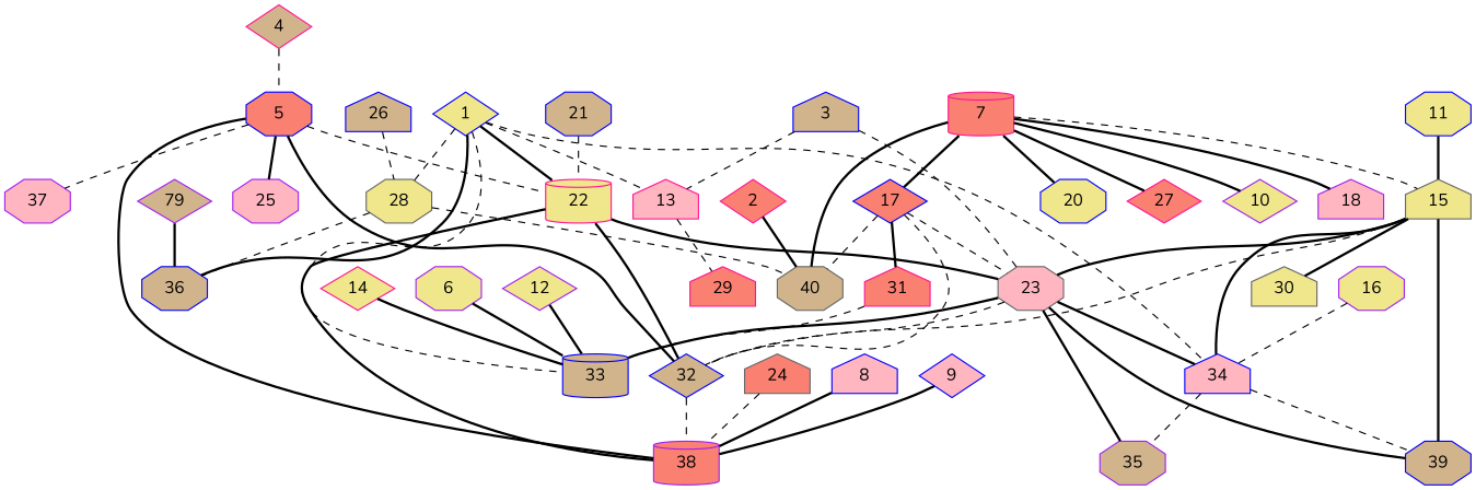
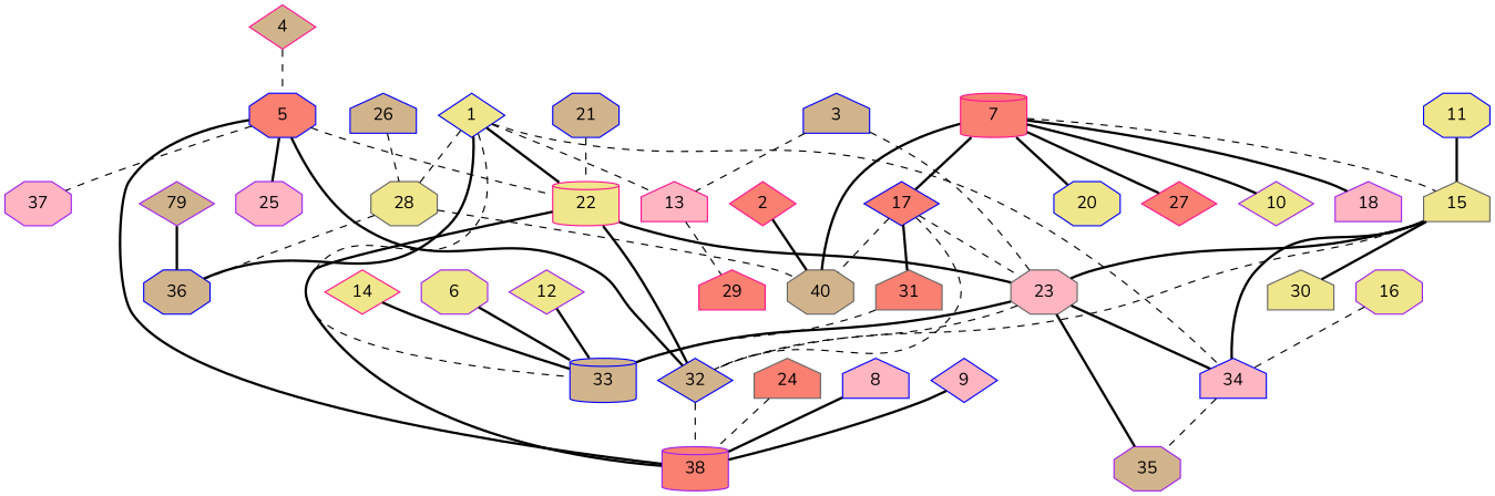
  graph {
    fontname=Nunito
    node [color=blue fillcolor=khaki fontname=Nunito shape=octagon style=filled]
    edge [fontname=Nunito style=bold weight=1.0]
    1 [shape=diamond]
    13 [color=deeppink fillcolor=lightpink shape=house]
    22 [color=deeppink shape=cylinder]
    28 [color=gray40]
    33 [fillcolor=tan shape=cylinder]
    34 [fillcolor=lightpink shape=house]
    36 [fillcolor=tan]
    29 [color=deeppink fillcolor=salmon shape=house]
    23 [color=gray40 fillcolor=lightpink]
    32 [fillcolor=tan shape=diamond]
    38 [color=purple fillcolor=salmon shape=cylinder]
    40 [color=gray40 fillcolor=tan]
-   39 [fillcolor=tan]
    35 [color=purple fillcolor=tan]
    2 [color=deeppink fillcolor=salmon shape=diamond]
    3 [fillcolor=tan shape=house]
    4 [color=deeppink fillcolor=tan shape=diamond]
    5 [fillcolor=salmon]
    25 [color=purple fillcolor=lightpink]
    37 [color=purple fillcolor=lightpink]
    6 [color=purple]
    7 [color=deeppink fillcolor=salmon shape=cylinder]
    10 [color=purple shape=diamond]
    15 [color=gray40 shape=house]
    17 [fillcolor=salmon shape=diamond]
    18 [color=purple fillcolor=lightpink shape=house]
    20
    27 [color=deeppink fillcolor=salmon shape=diamond]
    30 [color=gray40 shape=house]
-   31 [color=deeppink fillcolor=salmon shape=house]
+   31 [color=gray40 fillcolor=salmon shape=house]
    8 [fillcolor=lightpink shape=house]
    9 [fillcolor=lightpink shape=diamond]
    11
    12 [color=purple shape=diamond]
    14 [color=deeppink shape=diamond]
    16 [color=purple]
    n37 [color=purple fillcolor=tan label=79 shape=diamond]
    21 [fillcolor=tan]
    24 [color=gray40 fillcolor=salmon shape=house]
    26 [fillcolor=tan shape=house]
    1 -- 13 [style=dashed]
    1 -- 22
    1 -- 28 [style=dashed weight=3.0]
    1 -- 33 [style=dashed]
    1 -- 34 [style=dashed]
    1 -- 36 [weight=3.0]
    13 -- 29 [style=dashed]
    22 -- 23
    22 -- 32 [weight=2.0]
    22 -- 38 [weight=2.0]
    28 -- 36 [style=dashed]
    28 -- 40 [style=dashed]
-   34 -- 39 [style=dashed weight=2.0]
    34 -- 35 [style=dashed]
    23 -- 33 [weight=6.0]
    23 -- 34
    23 -- 32 [style=dashed]
-   23 -- 39
    23 -- 35
    32 -- 38 [style=dashed]
    2 -- 40
    3 -- 13 [style=dashed]
    3 -- 23 [style=dashed]
    4 -- 5 [style=dashed]
    5 -- 22 [style=dashed weight=2.0]
    5 -- 32
    5 -- 38
    5 -- 25
    5 -- 37 [style=dashed]
    6 -- 33
    7 -- 40 [weight=2.0]
    7 -- 10
    7 -- 15 [style=dashed weight=2.0]
    7 -- 17 [weight=4.0]
    7 -- 18
    7 -- 20
    7 -- 27
    15 -- 34 [weight=2.0]
    15 -- 23
    15 -- 32 [style=dashed]
-   15 -- 39 [weight=4.0]
    15 -- 30
    17 -- 23 [style=dashed]
    17 -- 32 [style=dashed]
    17 -- 40 [style=dashed weight=2.0]
    17 -- 31 [weight=2.0]
    31 -- 33 [style=dashed]
    8 -- 38
    9 -- 38
    11 -- 15
    12 -- 33
    14 -- 33
    16 -- 34 [style=dashed]
    n37 -- 36
    21 -- 22 [style=dashed]
    24 -- 38 [style=dashed]
    26 -- 28 [style=dashed]
  }
